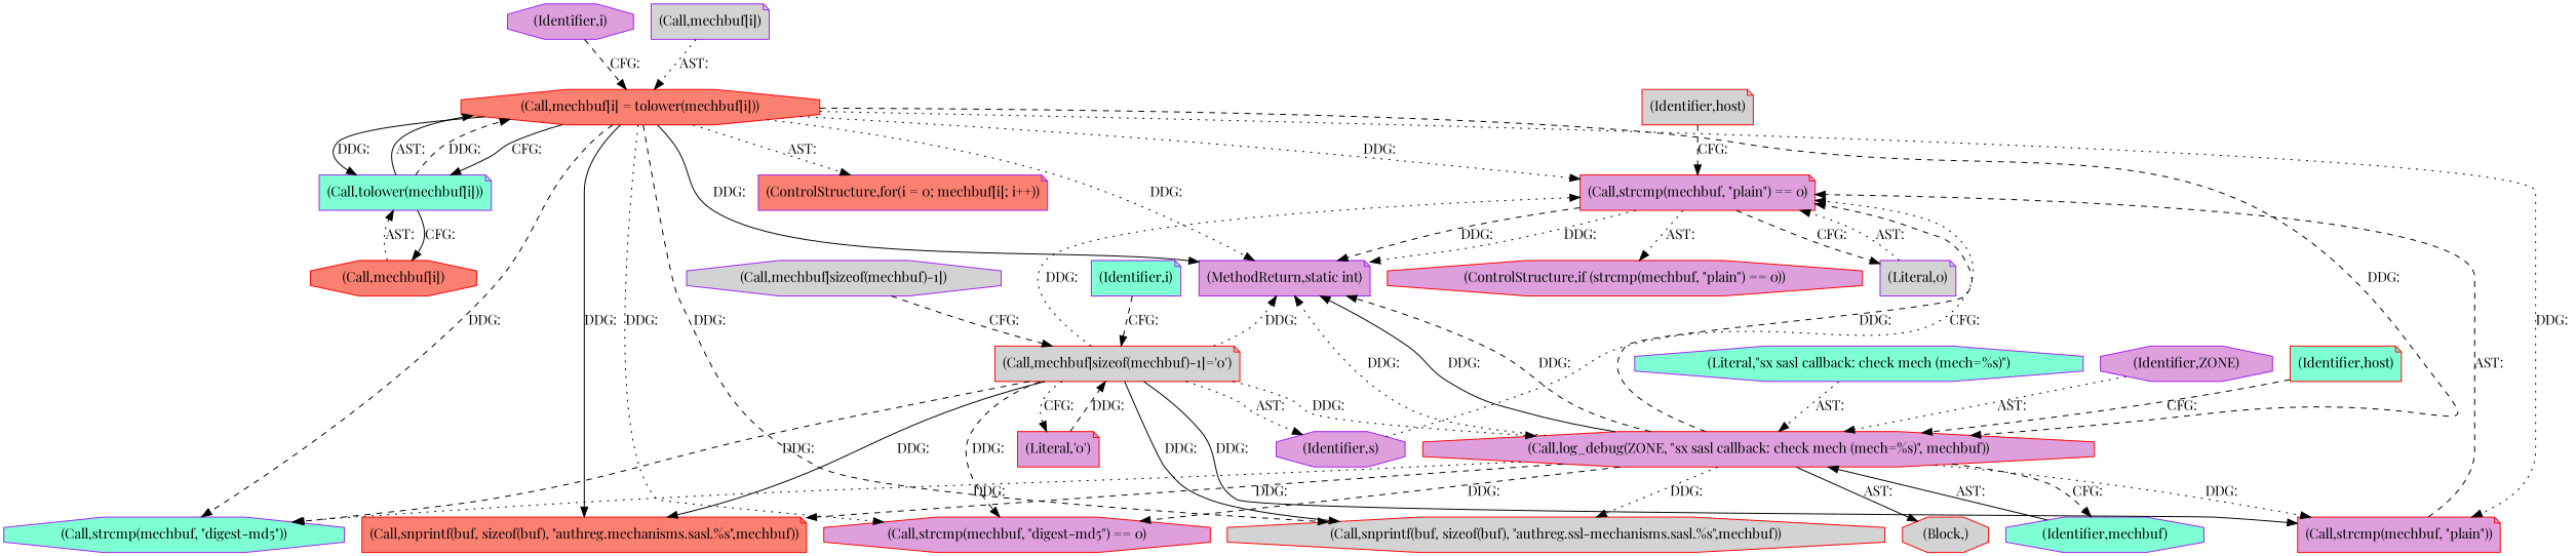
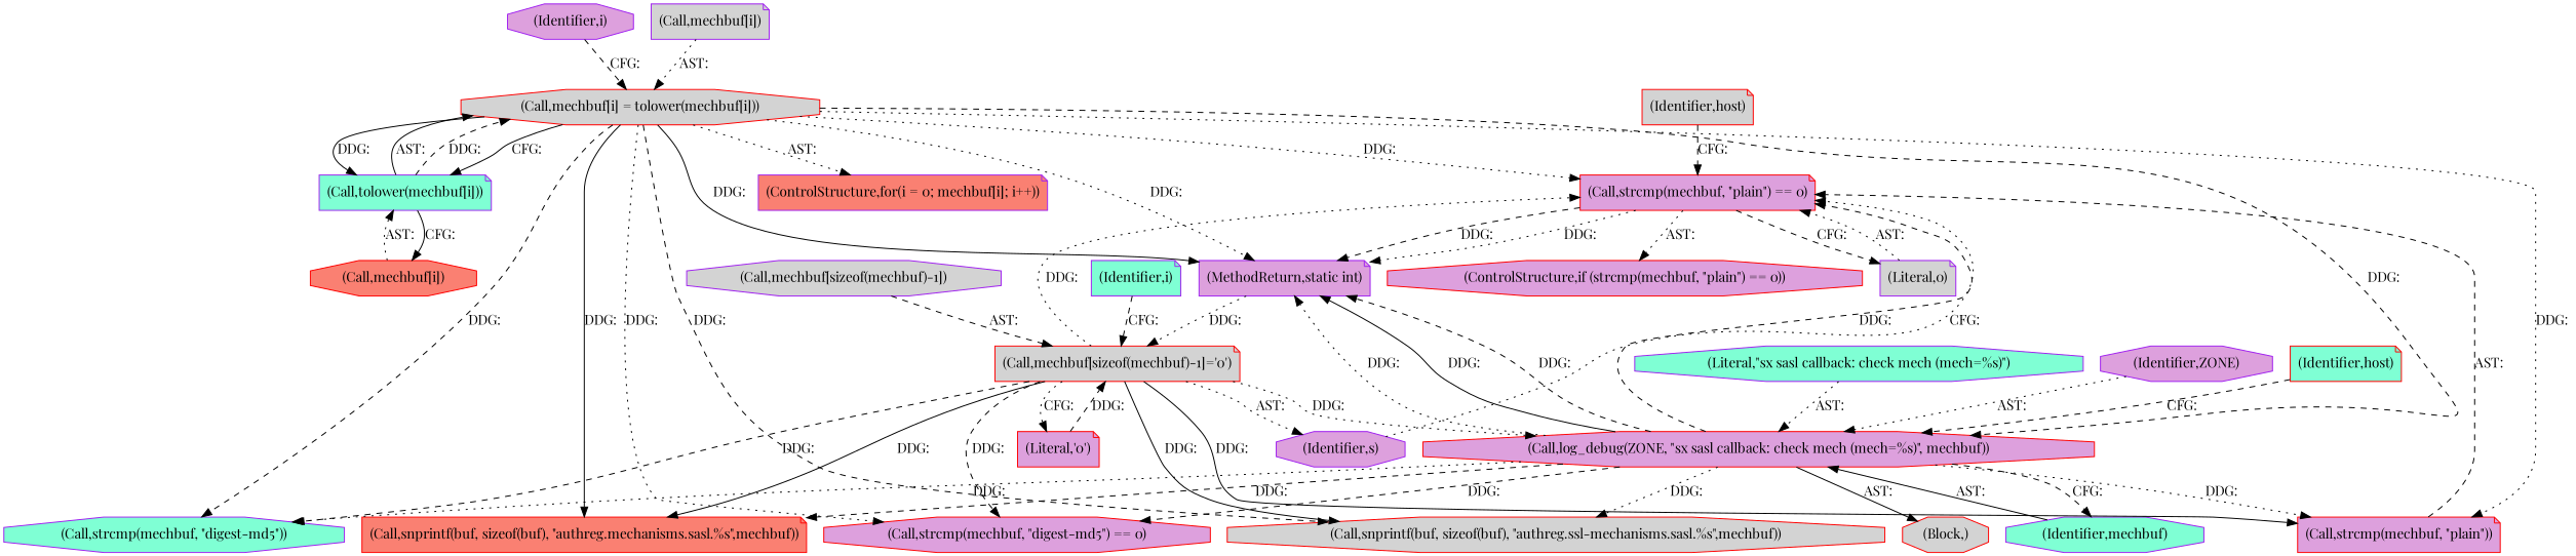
  digraph {
    fontname="Playfair Display"
    node [color=red fillcolor=plum fontname="Playfair Display" shape=octagon style=filled]
    edge [fontname="Playfair Display" style=dotted]
    n1 [label="(Call,strcmp(mechbuf, \"plain\") == 0)" shape=note]
    n2 [color=purple fillcolor=lightgrey label="(Literal,0)" shape=note]
    n3 [label="(ControlStructure,if (strcmp(mechbuf, \"plain\") == 0))"]
    n4 [color=purple label="(MethodReturn,static int)" shape=note]
-   n5 [fillcolor=salmon label="(Call,mechbuf[i] = tolower(mechbuf[i]))"]
+   n5 [fillcolor=lightgrey label="(Call,mechbuf[i] = tolower(mechbuf[i]))"]
    n6 [color=purple fillcolor=aquamarine label="(Call,tolower(mechbuf[i]))" shape=note]
    n7 [label="(Call,log_debug(ZONE, \"sx sasl callback: check mech (mech=%s)\", mechbuf))"]
    n8 [color=purple fillcolor=aquamarine label="(Call,strcmp(mechbuf, \"digest-md5\"))"]
    n9 [fillcolor=salmon label="(Call,snprintf(buf, sizeof(buf), \"authreg.mechanisms.sasl.%s\",mechbuf))" shape=note]
    n10 [color=purple fillcolor=salmon label="(ControlStructure,for(i = 0; mechbuf[i]; i++))" shape=note]
    n11 [label="(Call,strcmp(mechbuf, \"digest-md5\") == 0)"]
    n12 [fillcolor=lightgrey label="(Call,snprintf(buf, sizeof(buf), \"authreg.ssl-mechanisms.sasl.%s\",mechbuf))"]
    n13 [label="(Call,strcmp(mechbuf, \"plain\"))" shape=note]
    n14 [fillcolor=salmon label="(Call,mechbuf[i])"]
    n15 [fillcolor=lightgrey label="(Block,)"]
    n16 [color=purple fillcolor=aquamarine label="(Identifier,mechbuf)"]
    n17 [fillcolor=lightgrey label="(Call,mechbuf[sizeof(mechbuf)-1]='\0')" shape=note]
    n18 [label="(Literal,'\0')" shape=note]
    n19 [color=purple label="(Identifier,s)"]
    n20 [color=purple label="(Identifier,i)"]
    n21 [color=purple fillcolor=aquamarine label="(Identifier,i)" shape=note]
    n22 [color=purple fillcolor=aquamarine label="(Literal,\"sx sasl callback: check mech (mech=%s)\")"]
    n23 [color=purple label="(Identifier,ZONE)"]
    n24 [color=purple fillcolor=lightgrey label="(Call,mechbuf[i])" shape=note]
    n25 [color=purple fillcolor=lightgrey label="(Call,mechbuf[sizeof(mechbuf)-1])"]
    n26 [fillcolor=aquamarine label="(Identifier,host)" shape=note]
    n27 [fillcolor=lightgrey label="(Identifier,host)" shape=note]
    n1 -> n2 [label="CFG: " style=dashed]
    n1 -> n3 [label="AST: "]
    n1 -> n4 [label="DDG: " style=dashed]
    n1 -> n4 [label="DDG: "]
    n2 -> n1 [label="AST: "]
    n5 -> n1 [label="DDG: "]
    n5 -> n4 [label="DDG: "]
    n5 -> n4 [label="DDG: " style=solid]
    n5 -> n6 [label="CFG: " style=solid]
    n5 -> n6 [label="DDG: " style=solid]
    n5 -> n7 [label="DDG: " style=dashed]
    n5 -> n8 [label="DDG: " style=dashed]
    n5 -> n9 [label="DDG: " style=solid]
    n5 -> n10 [label="AST: "]
    n5 -> n11 [label="DDG: "]
    n5 -> n12 [label="DDG: " style=dashed]
    n5 -> n13 [label="DDG: "]
    n6 -> n5 [label="AST: " style=solid]
    n6 -> n5 [label="DDG: " style=dashed]
    n6 -> n14 [label="CFG: " style=solid]
    n7 -> n1 [label="DDG: " style=dashed]
    n7 -> n4 [label="DDG: "]
    n7 -> n4 [label="DDG: " style=solid]
    n7 -> n4 [label="DDG: " style=dashed]
    n7 -> n8 [label="DDG: "]
    n7 -> n9 [label="DDG: " style=dashed]
    n7 -> n11 [label="DDG: " style=dashed]
    n7 -> n12 [label="DDG: "]
    n7 -> n13 [label="DDG: "]
    n7 -> n15 [label="AST: " style=solid]
    n7 -> n16 [label="CFG: " style=dashed]
    n13 -> n1 [label="AST: " style=dashed]
    n14 -> n6 [label="AST: "]
    n16 -> n7 [label="AST: " style=solid]
    n17 -> n1 [label="DDG: "]
-   n17 -> n4 [label="DDG: "]
+   n4 -> n17 [label="DDG: "]
    n17 -> n7 [label="DDG: "]
    n17 -> n8 [label="DDG: " style=dashed]
    n17 -> n9 [label="DDG: " style=solid]
    n17 -> n11 [label="DDG: " style=dashed]
    n17 -> n12 [label="DDG: " style=solid]
    n17 -> n13 [label="DDG: " style=solid]
    n17 -> n18 [label="CFG: "]
    n17 -> n19 [label="AST: "]
    n18 -> n17 [label="DDG: " style=dashed]
    n19 -> n1 [label="CFG: "]
    n20 -> n5 [label="CFG: " style=dashed]
    n21 -> n17 [label="CFG: " style=dashed]
    n22 -> n7 [label="AST: "]
    n23 -> n7 [label="AST: "]
    n24 -> n5 [label="AST: "]
-   n25 -> n17 [label="CFG: " style=dashed]
+   n25 -> n17 [label="AST: " style=dashed]
    n26 -> n7 [label="CFG: " style=dashed]
    n27 -> n1 [label="CFG: " style=dashed]
  }
